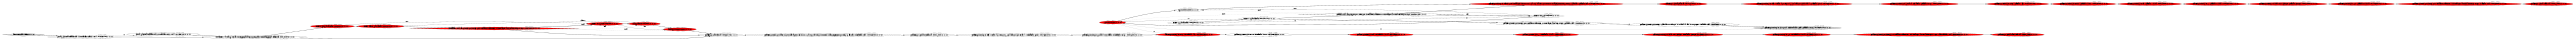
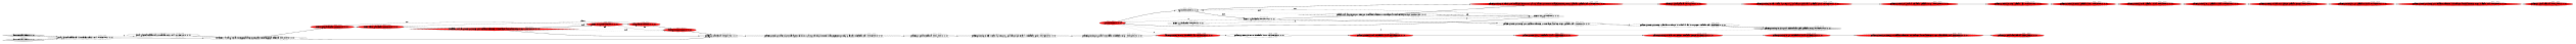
  digraph {
    fontname="DejaVu Sans"
    rankdir=LR
    node [fillcolor=red fontname="DejaVu Sans" shape=ellipse style=filled]
    edge [fontname="DejaVu Sans" style=bold]
    n1 [label="BibEntry first = entries.get(0)@@@5@@@['0', '1', '0']"]
    n2 [label="BibEntry tmp = first@@@8@@@['0', '1', '0']"]
    n3 [label="BibEntry second = entries.get(1)@@@6@@@['0', '1', '0']"]
    n4 [label="second = tmp@@@10@@@['0', '1', '0']"]
    n5 [label="first = second@@@9@@@['0', '1', '0']"]
    n6 [label="first.getField(\"title\").equals(Optional.of(\"Optical and photoelectric spectroscopy of photorefractive Sn$_2$P$_2$S$_6$ crystals\"))@@@7@@@['0', '1', '0']" shape=diamond]
    n7 [label="assertEquals(Optional.of(\"Aip\"),a.getField(\"publisher\"))@@@22@@@['1', '0', '0']"]
    n8 [label="assertEquals(Optional.of(\"Optical and photoelectric spectroscopy of photorefractive Sn$_2$P$_2$S$_6$ crystals\"),b.getField(\"title\"))@@@23@@@['1', '0', '0']"]
    n9 [label="assertEquals(\"article\",b.getType())@@@24@@@['1', '0', '0']"]
    n10 [fillcolor=white label="assertEquals(2,entries.size())@@@5@@@['1', '1', '1']"]
    n11 [fillcolor=white label="BibEntry b = entries.get(1)@@@7@@@['1', '0', '1']"]
    n12 [fillcolor=white label="a.getField(\"title\").equals(Optional.of(\"Optical and photoelectric spectroscopy of photorefractive Sn$_2$P$_2$S$_6$ crystals\"))@@@8@@@['1', '0', '0']" shape=diamond]
    n13 [label="a = b@@@10@@@['1', '0', '0']"]
    n14 [fillcolor=white label="assertEquals(Optional.of(\"Optical and photoelectric spectroscopy of photorefractive Sn2P2S6 crystals\"),a.getField(\"title\"))@@@8@@@['0', '0', '1']"]
    n15 [fillcolor=white label="b = tmp@@@11@@@['1', '0', '0']"]
    n16 [label="assertEquals(Optional.of(\"Second harmonic generation of continuous wave ultraviolet light and production of beta -BaB$_2$O$_4$ optical waveguides\"),a.getField(\"title\"))@@@13@@@['1', '0', '0']"]
    n17 [fillcolor=white label="BibEntry tmp = a@@@9@@@['1', '0', '0']"]
    n18 [fillcolor=lightgray label="assertEquals(Optional.of(\"Journal of Physics-condensed Matter\"),a.getField(\"journal\"))@@@10@@@['0', '0', '1']"]
    n19 [label="assertEquals(Optional.of(\"2006\"),first.getField(\"year\"))@@@17@@@['0', '1', '0']"]
    n20 [fillcolor=white label="assertEquals(Optional.of(\"Optical waveguides in Sn2P2S6 by low fluence MeV He+ ion implantation\"),b.getField(\"title\"))@@@9@@@['0', '0', '1']"]
    n21 [label="assertEquals(Optional.of(\"Optical and photoelectric spectroscopy of photorefractive Sn$_2$P$_2$S$_6$ crystals\"),second.getField(\"title\"))@@@23@@@['0', '1', '0']"]
    n22 [label="assertEquals(\"article\",second.getType())@@@24@@@['0', '1', '0']"]
    n23 [label="assertEquals(Optional.of(\"Lorem ipsum abstract\"),a.getField(\"abstract\"))@@@21@@@['1', '0', '0']"]
    n24 [fillcolor=white label="Path file = Paths.get(.getResource(\"IsiImporterTestWOS.isi\").toURI())@@@3@@@['0', '0', '1']"]
    n25 [fillcolor=white label="List<BibEntry> entries = importer.importDatabase(file,StandardCharsets.UTF_8).getDatabase().getEntries()@@@4@@@['1', '1', '1']"]
    n26 [fillcolor=white label="assertEquals(\"article\",first.getType())@@@14@@@['0', '1', '0']"]
    n27 [fillcolor=white label="assertEquals(Optional.of(\"Degl'Innocenti, R. and Guarino, A. and Poberaj, G. and Gunter, P.\"),first.getField(\"author\"))@@@15@@@['0', '1', '0']"]
    n28 [fillcolor=white label="assertEquals(Optional.of(\"Applied Physics Letters\"),first.getField(\"journal\"))@@@16@@@['0', '1', '0']"]
    n29 [label="assertEquals(Optional.of(\"Aip\"),first.getField(\"publisher\"))@@@22@@@['0', '1', '0']"]
    n30 [label="assertEquals(Optional.of(\"4\"),first.getField(\"number\"))@@@20@@@['0', '1', '0']"]
    n31 [label="assertEquals(Optional.of(\"Lorem ipsum abstract\"),first.getField(\"abstract\"))@@@21@@@['0', '1', '0']"]
    n32 [fillcolor=lightgray label="testImportEntriesINSPEC['0', '1', '0']" shape=diamond]
    n33 [fillcolor=white label="Path file = Paths.get(.getResource(\"IsiImporterTestInspec.isi\").toURI())@@@3@@@['1', '1', '0']"]
    n34 [label="assertEquals(\"article\",a.getType())@@@14@@@['1', '0', '0']"]
    n35 [label="assertEquals(Optional.of(\"Degl'Innocenti, R. and Guarino, A. and Poberaj, G. and Gunter, P.\"),a.getField(\"author\"))@@@15@@@['1', '0', '0']"]
    n36 [label="assertEquals(Optional.of(\"Applied Physics Letters\"),a.getField(\"journal\"))@@@16@@@['1', '0', '0']"]
    n37 [fillcolor=white label="assertEquals(Optional.of(\"#jul#\"),first.getField(\"month\"))@@@18@@@['0', '1', '0']"]
    n38 [label="assertEquals(Optional.of(\"#jul#\"),a.getField(\"month\"))@@@18@@@['1', '0', '0']"]
    n39 [label="assertEquals(Optional.of(\"89\"),a.getField(\"volume\"))@@@19@@@['1', '0', '0']"]
    n40 [label="assertEquals(Optional.of(\"4\"),a.getField(\"number\"))@@@20@@@['1', '0', '0']"]
    n41 [fillcolor=white label="assertEquals(Optional.of(\"Second harmonic generation of continuous wave ultraviolet light and production of beta -BaB$_2$O$_4$ optical waveguides\"),first.getField(\"title\"))@@@13@@@['0', '1', '0']"]
    n42 [label="assertEquals(Optional.of(\"2006\"),a.getField(\"year\"))@@@17@@@['1', '0', '0']"]
    n43 [fillcolor=white label="BibEntry a = entries.get(0)@@@6@@@['1', '0', '1']"]
    n44 [label="assertEquals(Optional.of(\"89\"),first.getField(\"volume\"))@@@19@@@['0', '1', '0']"]
+   n45 [fillcolor=lightgray label="testImportEntriesINSPEC['1', '0', '0']" shape=diamond]
    n1 -> n2 [label=first style=solid]
    n1 -> n3
    n2 -> n4 [label=tmp style=solid]
    n2 -> n5
    n3 -> n5 [label=second style=solid]
    n3 -> n6
    n4 -> n10
    n5 -> n4
    n6 -> n2
    n6 -> n2 [label=true style=dotted]
    n6 -> n4 [label=true style=dotted]
    n6 -> n5 [label=true style=dotted]
    n6 -> n10
    n7 -> n8
    n8 -> n9
    n10 -> n41
    n11 -> n12
    n11 -> n13 [label=b style=solid]
    n11 -> n14
    n12 -> n13 [label=true style=dotted]
    n12 -> n14 [label=0 style=dashed]
    n12 -> n15 [label=true style=dotted]
    n12 -> n16
    n12 -> n17
    n12 -> n17 [label=true style=dotted]
    n13 -> n15
    n13 -> n18 [label=0 style=dashed]
    n13 -> n19 [label=0 style=dashed]
    n14 -> n20
    n15 -> n16
    n16 -> n34
    n17 -> n13
    n17 -> n15 [label=first style=solid]
    n19 -> n37
    n20 -> n18
    n21 -> n22
    n23 -> n7
    n24 -> n25
    n25 -> n1
    n25 -> n10
    n26 -> n27
    n27 -> n28
    n28 -> n19
    n29 -> n21
    n30 -> n31
    n31 -> n29
    n32 -> n33
    n33 -> n24 [label=0 style=dashed]
    n33 -> n25
    n34 -> n35
    n35 -> n36
    n36 -> n42
    n37 -> n44
    n38 -> n39
    n39 -> n40
    n40 -> n23
    n41 -> n26
    n42 -> n38
-   n43 -> n11
+   n15 -> n11
    n43 -> n17 [label=a style=solid]
    n44 -> n30
+   n45 -> n33
  }
